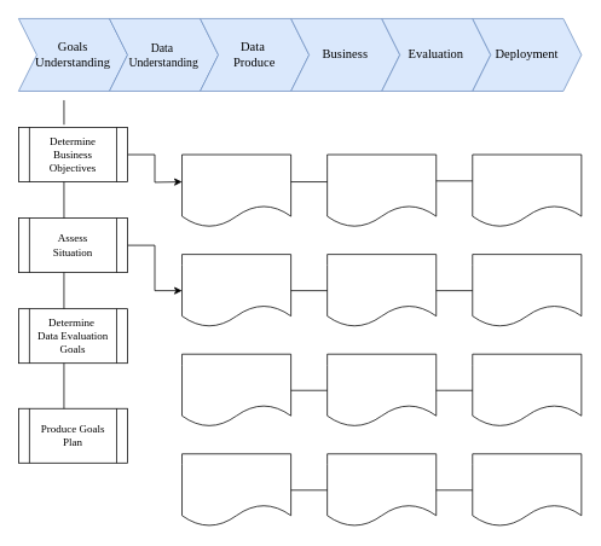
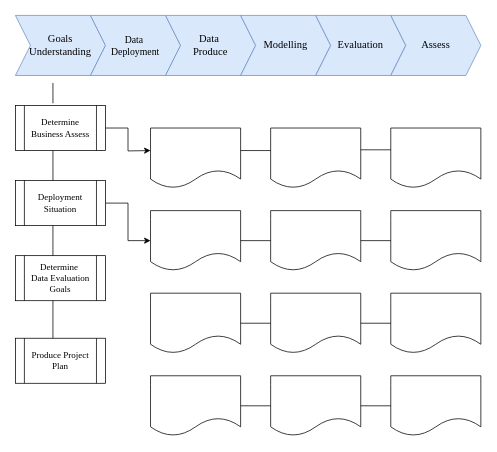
  <mxCell id="0" />
  <mxCell id="1" parent="0" />
  <mxCell id="2" value="&lt;font style=&quot;font-size: 14px;&quot; face=&quot;Times New Roman&quot;&gt;Goals Understanding&lt;/font&gt;" style="shape=step;perimeter=stepPerimeter;whiteSpace=wrap;html=1;fixedSize=1;fillColor=#dae8fc;strokeColor=#6c8ebf;" parent="1" vertex="1"><mxGeometry x="20" y="20" width="120" height="80" as="geometry" /></mxCell>
- <mxCell id="3" value="&lt;font style=&quot;font-size: 13px;&quot; face=&quot;Times New Roman&quot;&gt;Data&amp;nbsp;&lt;br&gt;Understanding&lt;/font&gt;" style="shape=step;perimeter=stepPerimeter;whiteSpace=wrap;html=1;fixedSize=1;fillColor=#dae8fc;strokeColor=#6c8ebf;" parent="1" vertex="1"><mxGeometry x="120" y="20" width="120" height="80" as="geometry" /></mxCell>
+ <mxCell id="3" value="&lt;font style=&quot;font-size: 13px;&quot; face=&quot;Times New Roman&quot;&gt;Data&amp;nbsp;&lt;br&gt;Deployment&lt;/font&gt;" style="shape=step;perimeter=stepPerimeter;whiteSpace=wrap;html=1;fixedSize=1;fillColor=#dae8fc;strokeColor=#6c8ebf;" parent="1" vertex="1"><mxGeometry x="120" y="20" width="120" height="80" as="geometry" /></mxCell>
  <mxCell id="4" value="&lt;font face=&quot;Times New Roman&quot; style=&quot;font-size: 14px;&quot;&gt;Data&amp;nbsp;&lt;br&gt;Produce&lt;/font&gt;" style="shape=step;perimeter=stepPerimeter;whiteSpace=wrap;html=1;fixedSize=1;fillColor=#dae8fc;strokeColor=#6c8ebf;" parent="1" vertex="1"><mxGeometry x="220" y="20" width="120" height="80" as="geometry" /></mxCell>
- <mxCell id="5" value="&lt;font face=&quot;Times New Roman&quot; style=&quot;font-size: 14px;&quot;&gt;Business&lt;/font&gt;" style="shape=step;perimeter=stepPerimeter;whiteSpace=wrap;html=1;fixedSize=1;fillColor=#dae8fc;strokeColor=#6c8ebf;" parent="1" vertex="1"><mxGeometry x="320" y="20" width="120" height="80" as="geometry" /></mxCell>
+ <mxCell id="5" value="&lt;font face=&quot;Times New Roman&quot; style=&quot;font-size: 14px;&quot;&gt;Modelling&lt;/font&gt;" style="shape=step;perimeter=stepPerimeter;whiteSpace=wrap;html=1;fixedSize=1;fillColor=#dae8fc;strokeColor=#6c8ebf;" parent="1" vertex="1"><mxGeometry x="320" y="20" width="120" height="80" as="geometry" /></mxCell>
  <mxCell id="6" value="&lt;font face=&quot;Times New Roman&quot; style=&quot;font-size: 14px;&quot;&gt;Evaluation&lt;/font&gt;" style="shape=step;perimeter=stepPerimeter;whiteSpace=wrap;html=1;fixedSize=1;fillColor=#dae8fc;strokeColor=#6c8ebf;" parent="1" vertex="1"><mxGeometry x="420" y="20" width="120" height="80" as="geometry" /></mxCell>
- <mxCell id="7" value="&lt;font face=&quot;Times New Roman&quot; style=&quot;font-size: 14px;&quot;&gt;Deployment&lt;/font&gt;" style="shape=step;perimeter=stepPerimeter;whiteSpace=wrap;html=1;fixedSize=1;fillColor=#dae8fc;strokeColor=#6c8ebf;" parent="1" vertex="1"><mxGeometry x="520" y="20" width="120" height="80" as="geometry" /></mxCell>
+ <mxCell id="7" value="&lt;font face=&quot;Times New Roman&quot; style=&quot;font-size: 14px;&quot;&gt;Assess&lt;/font&gt;" style="shape=step;perimeter=stepPerimeter;whiteSpace=wrap;html=1;fixedSize=1;fillColor=#dae8fc;strokeColor=#6c8ebf;" parent="1" vertex="1"><mxGeometry x="520" y="20" width="120" height="80" as="geometry" /></mxCell>
  <mxCell id="8" style="edgeStyle=orthogonalEdgeStyle;rounded=0;orthogonalLoop=1;jettySize=auto;html=1;exitX=1;exitY=0.5;exitDx=0;exitDy=0;" parent="1" source="9" edge="1"><mxGeometry relative="1" as="geometry"><mxPoint x="200" y="200" as="targetPoint" /></mxGeometry></mxCell>
- <mxCell id="9" value="&lt;font face=&quot;Times New Roman&quot;&gt;Determine Business Objectives&lt;/font&gt;" style="shape=process;whiteSpace=wrap;html=1;backgroundOutline=1;" parent="1" vertex="1"><mxGeometry x="20" y="140" width="120" height="60" as="geometry" /></mxCell>
+ <mxCell id="9" value="&lt;font face=&quot;Times New Roman&quot;&gt;Determine Business Assess&lt;/font&gt;" style="shape=process;whiteSpace=wrap;html=1;backgroundOutline=1;" parent="1" vertex="1"><mxGeometry x="20" y="140" width="120" height="60" as="geometry" /></mxCell>
  <mxCell id="10" style="edgeStyle=orthogonalEdgeStyle;rounded=0;orthogonalLoop=1;jettySize=auto;html=1;exitX=1;exitY=0.5;exitDx=0;exitDy=0;entryX=0;entryY=0.5;entryDx=0;entryDy=0;" parent="1" source="11" target="23" edge="1"><mxGeometry relative="1" as="geometry" /></mxCell>
- <mxCell id="11" value="&lt;font face=&quot;Times New Roman&quot;&gt;Assess&lt;br&gt;Situation&lt;br&gt;&lt;/font&gt;" style="shape=process;whiteSpace=wrap;html=1;backgroundOutline=1;" parent="1" vertex="1"><mxGeometry x="20" y="240" width="120" height="60" as="geometry" /></mxCell>
+ <mxCell id="11" value="&lt;font face=&quot;Times New Roman&quot;&gt;Deployment&lt;br&gt;Situation&lt;br&gt;&lt;/font&gt;" style="shape=process;whiteSpace=wrap;html=1;backgroundOutline=1;" parent="1" vertex="1"><mxGeometry x="20" y="240" width="120" height="60" as="geometry" /></mxCell>
  <mxCell id="12" value="&lt;font face=&quot;Times New Roman&quot;&gt;Determine&amp;nbsp;&lt;br&gt;Data Evaluation&lt;br&gt;Goals&lt;br&gt;&lt;/font&gt;" style="shape=process;whiteSpace=wrap;html=1;backgroundOutline=1;" parent="1" vertex="1"><mxGeometry x="20" y="340" width="120" height="60" as="geometry" /></mxCell>
- <mxCell id="13" value="&lt;font face=&quot;Times New Roman&quot;&gt;Produce Goals Plan&lt;/font&gt;" style="shape=process;whiteSpace=wrap;html=1;backgroundOutline=1;" parent="1" vertex="1"><mxGeometry x="20" y="450" width="120" height="60" as="geometry" /></mxCell>
+ <mxCell id="13" value="&lt;font face=&quot;Times New Roman&quot;&gt;Produce Project Plan&lt;/font&gt;" style="shape=process;whiteSpace=wrap;html=1;backgroundOutline=1;" parent="1" vertex="1"><mxGeometry x="20" y="450" width="120" height="60" as="geometry" /></mxCell>
  <mxCell id="14" value="" style="endArrow=none;html=1;rounded=0;exitX=0.417;exitY=-0.05;exitDx=0;exitDy=0;exitPerimeter=0;" parent="1" source="9" edge="1"><mxGeometry width="50" height="50" relative="1" as="geometry"><mxPoint x="70" y="130" as="sourcePoint" /><mxPoint x="70" y="110" as="targetPoint" /></mxGeometry></mxCell>
  <mxCell id="15" value="" style="endArrow=none;html=1;rounded=0;exitX=0.417;exitY=0;exitDx=0;exitDy=0;exitPerimeter=0;" parent="1" source="11" edge="1"><mxGeometry width="50" height="50" relative="1" as="geometry"><mxPoint x="70" y="230" as="sourcePoint" /><mxPoint x="70" y="200" as="targetPoint" /></mxGeometry></mxCell>
  <mxCell id="16" value="" style="endArrow=none;html=1;rounded=0;" parent="1" edge="1"><mxGeometry width="50" height="50" relative="1" as="geometry"><mxPoint x="70" y="340" as="sourcePoint" /><mxPoint x="70" y="300" as="targetPoint" /></mxGeometry></mxCell>
  <mxCell id="17" value="" style="endArrow=none;html=1;rounded=0;" parent="1" edge="1"><mxGeometry width="50" height="50" relative="1" as="geometry"><mxPoint x="70" y="450" as="sourcePoint" /><mxPoint x="70" y="400" as="targetPoint" /></mxGeometry></mxCell>
  <mxCell id="18" value="" style="shape=document;whiteSpace=wrap;html=1;boundedLbl=1;" parent="1" vertex="1"><mxGeometry x="200" y="170" width="120" height="80" as="geometry" /></mxCell>
  <mxCell id="19" value="" style="shape=document;whiteSpace=wrap;html=1;boundedLbl=1;" parent="1" vertex="1"><mxGeometry x="360" y="170" width="120" height="80" as="geometry" /></mxCell>
  <mxCell id="20" value="" style="endArrow=none;html=1;rounded=0;" parent="1" edge="1"><mxGeometry width="50" height="50" relative="1" as="geometry"><mxPoint x="320" y="200" as="sourcePoint" /><mxPoint x="360" y="200" as="targetPoint" /></mxGeometry></mxCell>
  <mxCell id="21" value="" style="shape=document;whiteSpace=wrap;html=1;boundedLbl=1;" parent="1" vertex="1"><mxGeometry x="520" y="170" width="120" height="80" as="geometry" /></mxCell>
  <mxCell id="22" value="" style="endArrow=none;html=1;rounded=0;" parent="1" edge="1"><mxGeometry width="50" height="50" relative="1" as="geometry"><mxPoint x="480" y="199" as="sourcePoint" /><mxPoint x="520" y="199" as="targetPoint" /></mxGeometry></mxCell>
  <mxCell id="23" value="" style="shape=document;whiteSpace=wrap;html=1;boundedLbl=1;" parent="1" vertex="1"><mxGeometry x="200" y="280" width="120" height="80" as="geometry" /></mxCell>
  <mxCell id="24" value="" style="shape=document;whiteSpace=wrap;html=1;boundedLbl=1;" parent="1" vertex="1"><mxGeometry x="360" y="280" width="120" height="80" as="geometry" /></mxCell>
  <mxCell id="25" value="" style="shape=document;whiteSpace=wrap;html=1;boundedLbl=1;" parent="1" vertex="1"><mxGeometry x="520" y="280" width="120" height="80" as="geometry" /></mxCell>
  <mxCell id="26" value="" style="endArrow=none;html=1;rounded=0;" parent="1" edge="1"><mxGeometry width="50" height="50" relative="1" as="geometry"><mxPoint x="320" y="320" as="sourcePoint" /><mxPoint x="360" y="320" as="targetPoint" /></mxGeometry></mxCell>
  <mxCell id="27" value="" style="endArrow=none;html=1;rounded=0;" parent="1" edge="1"><mxGeometry width="50" height="50" relative="1" as="geometry"><mxPoint x="480" y="320" as="sourcePoint" /><mxPoint x="520" y="320" as="targetPoint" /></mxGeometry></mxCell>
  <mxCell id="28" value="" style="shape=document;whiteSpace=wrap;html=1;boundedLbl=1;" parent="1" vertex="1"><mxGeometry x="200" y="390" width="120" height="80" as="geometry" /></mxCell>
  <mxCell id="29" value="" style="shape=document;whiteSpace=wrap;html=1;boundedLbl=1;" parent="1" vertex="1"><mxGeometry x="360" y="390" width="120" height="80" as="geometry" /></mxCell>
  <mxCell id="30" value="" style="shape=document;whiteSpace=wrap;html=1;boundedLbl=1;" parent="1" vertex="1"><mxGeometry x="520" y="390" width="120" height="80" as="geometry" /></mxCell>
  <mxCell id="31" value="" style="endArrow=none;html=1;rounded=0;" parent="1" edge="1"><mxGeometry width="50" height="50" relative="1" as="geometry"><mxPoint x="320" y="430" as="sourcePoint" /><mxPoint x="360" y="430" as="targetPoint" /></mxGeometry></mxCell>
  <mxCell id="32" value="" style="endArrow=none;html=1;rounded=0;" parent="1" edge="1"><mxGeometry width="50" height="50" relative="1" as="geometry"><mxPoint x="480" y="430" as="sourcePoint" /><mxPoint x="520" y="430" as="targetPoint" /></mxGeometry></mxCell>
  <mxCell id="33" value="" style="shape=document;whiteSpace=wrap;html=1;boundedLbl=1;" parent="1" vertex="1"><mxGeometry x="200" y="500" width="120" height="80" as="geometry" /></mxCell>
  <mxCell id="34" value="" style="shape=document;whiteSpace=wrap;html=1;boundedLbl=1;" parent="1" vertex="1"><mxGeometry x="360" y="500" width="120" height="80" as="geometry" /></mxCell>
  <mxCell id="35" value="" style="shape=document;whiteSpace=wrap;html=1;boundedLbl=1;" parent="1" vertex="1"><mxGeometry x="520" y="500" width="120" height="80" as="geometry" /></mxCell>
  <mxCell id="36" value="" style="endArrow=none;html=1;rounded=0;" parent="1" edge="1"><mxGeometry width="50" height="50" relative="1" as="geometry"><mxPoint x="320" y="540" as="sourcePoint" /><mxPoint x="360" y="540" as="targetPoint" /></mxGeometry></mxCell>
  <mxCell id="37" value="" style="endArrow=none;html=1;rounded=0;" parent="1" edge="1"><mxGeometry width="50" height="50" relative="1" as="geometry"><mxPoint x="480" y="540" as="sourcePoint" /><mxPoint x="520" y="540" as="targetPoint" /></mxGeometry></mxCell>
